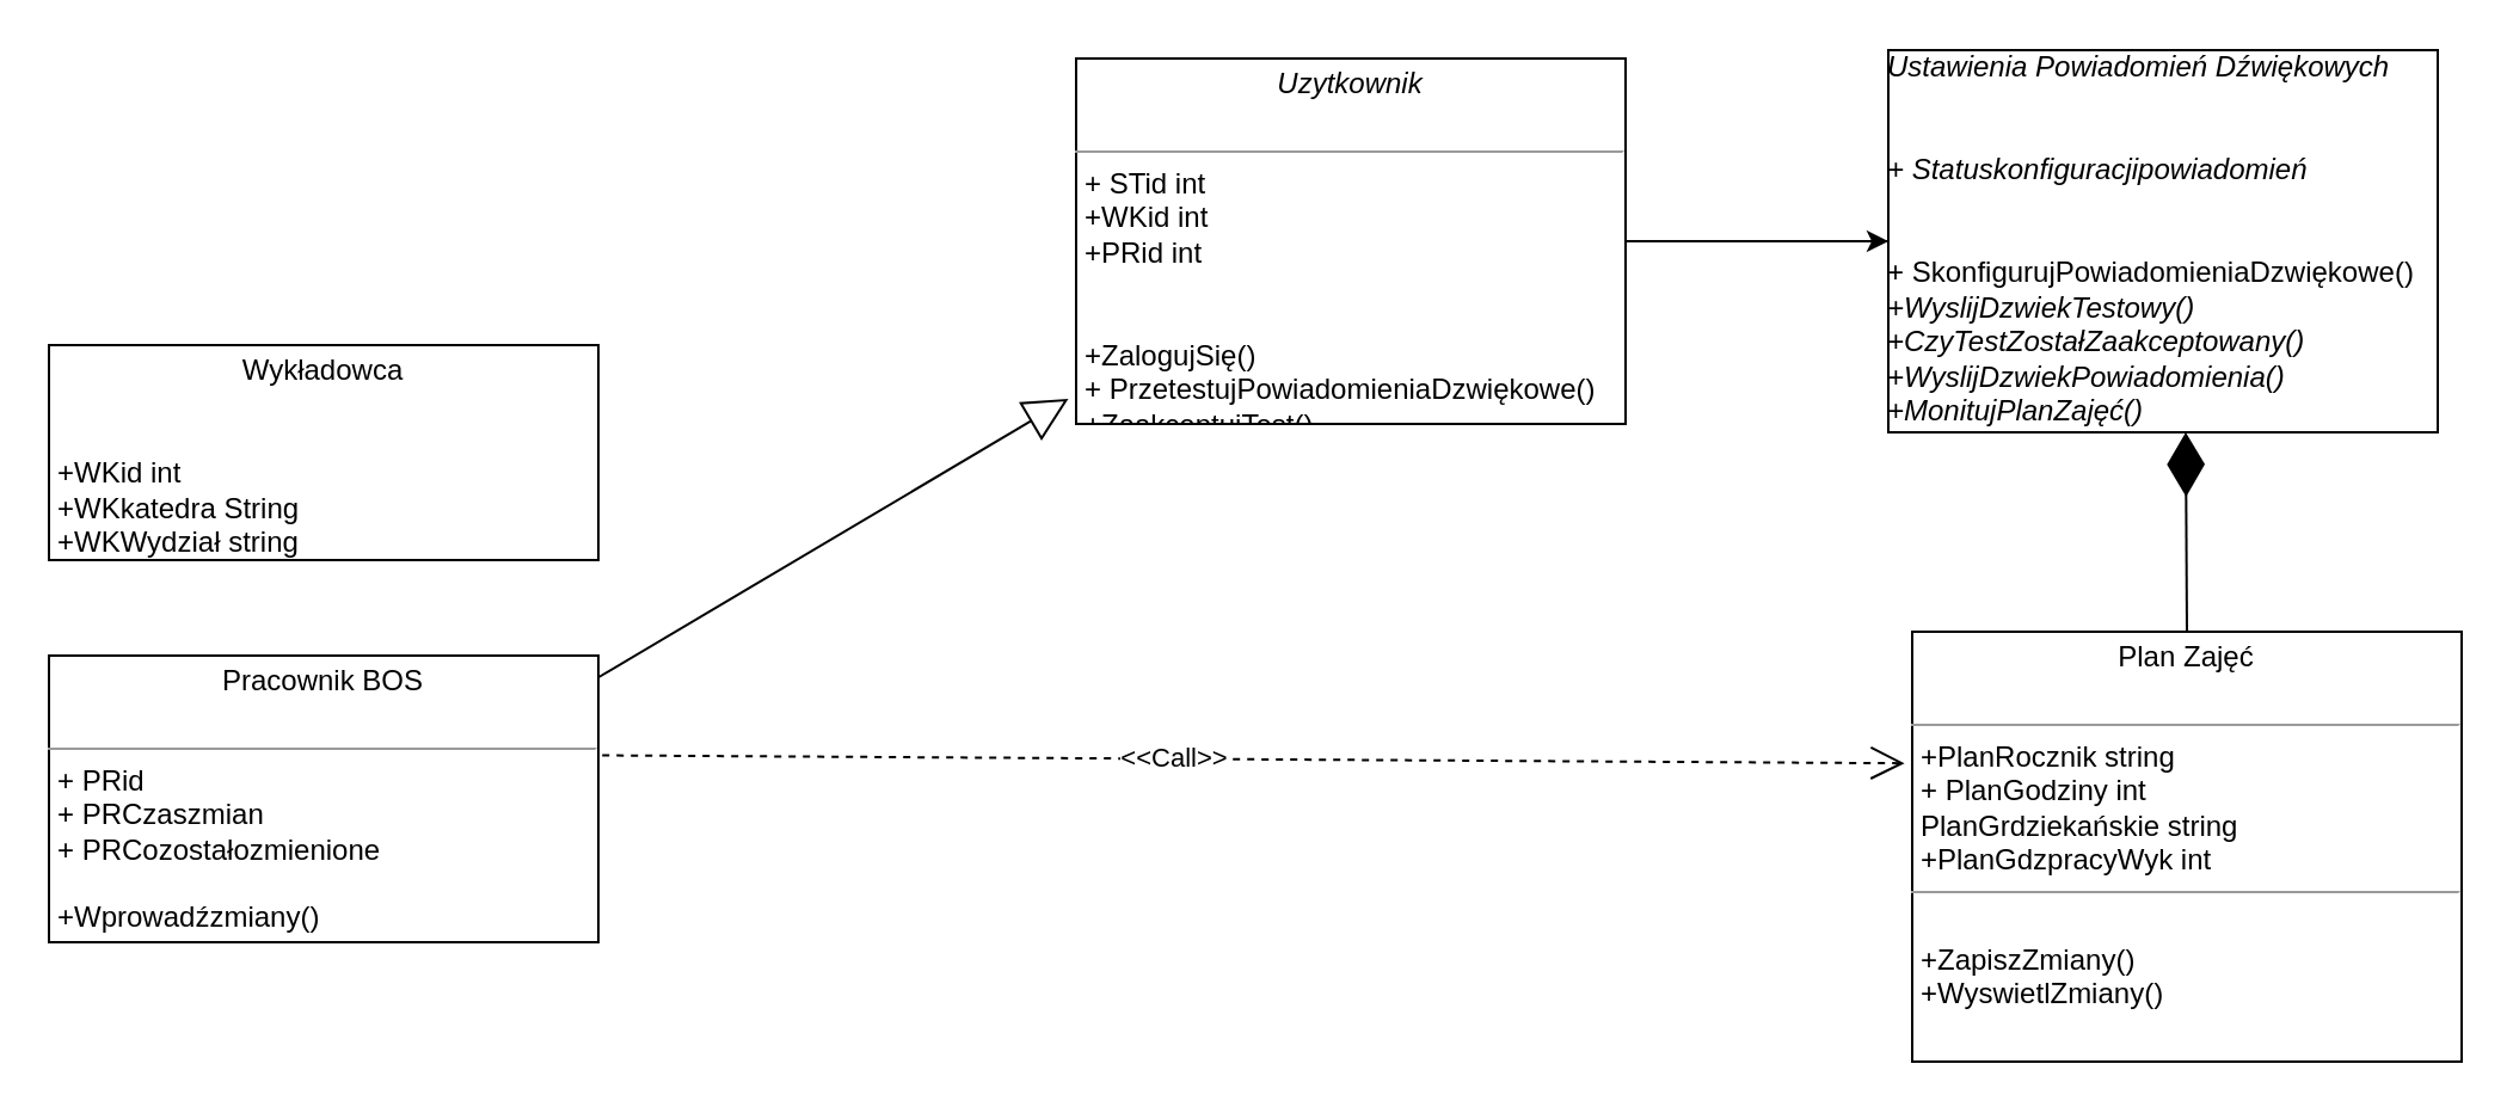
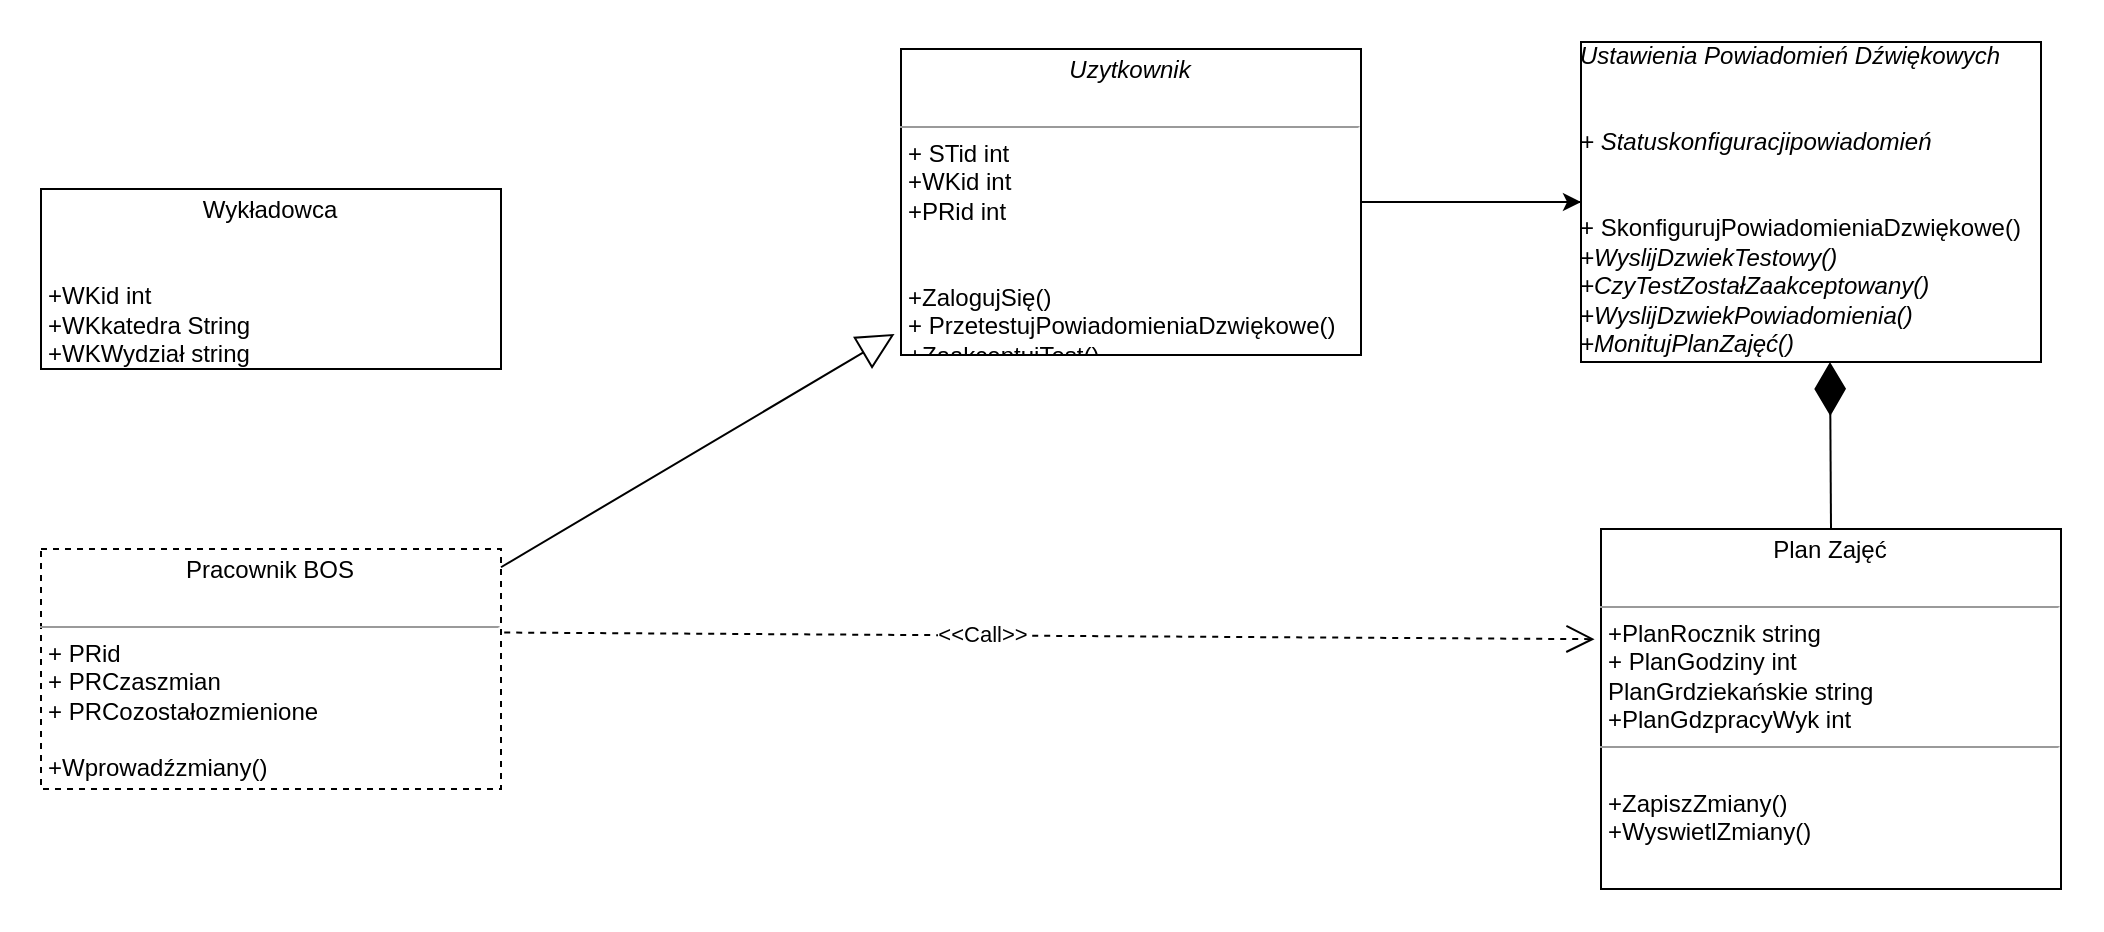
  <mxCell id="0" />
  <mxCell id="1" parent="0" />
  <mxCell id="2" value="&lt;p style=&quot;margin: 0px ; margin-top: 4px ; text-align: center&quot;&gt;Plan Zajęć&lt;span style=&quot;color: rgba(0 , 0 , 0 , 0) ; font-family: monospace ; font-size: 0px&quot;&gt;%3CmxGraphModel%3E%3Croot%3E%3CmxCell%20id%3D%220%22%2F%3E%3CmxCell%20id%3D%221%22%20parent%3D%220%22%2F%3E%3CmxCell%20id%3D%222%22%20value%3D%22%22%20style%3D%22html%3D1%3Bpoints%3D%5B%5D%3Bperimeter%3DorthogonalPerimeter%3BfillColor%3D%23000000%3BstrokeColor%3Dnone%3Bdirection%3Dnorth%3B%22%20vertex%3D%221%22%20parent%3D%221%22%3E%3CmxGeometry%20x%3D%22340%22%20y%3D%22768%22%20width%3D%2288%22%20height%3D%222.5%22%20as%3D%22geometry%22%2F%3E%3C%2FmxCell%3E%3C%2Froot%3E%3C%2FmxGraphModel%3E&lt;/span&gt;&lt;br&gt;&lt;br&gt;&lt;/p&gt;&lt;hr size=&quot;1&quot;&gt;&lt;p style=&quot;margin: 0px ; margin-left: 4px&quot;&gt;+PlanRocznik string&lt;/p&gt;&lt;p style=&quot;margin: 0px ; margin-left: 4px&quot;&gt;+ PlanGodziny int&lt;/p&gt;&lt;p style=&quot;margin: 0px ; margin-left: 4px&quot;&gt;PlanGrdziekańskie string&lt;/p&gt;&lt;p style=&quot;margin: 0px ; margin-left: 4px&quot;&gt;+PlanGdzpracyWyk int&lt;/p&gt;&lt;hr size=&quot;1&quot;&gt;&lt;p style=&quot;margin: 0px ; margin-left: 4px&quot;&gt;&lt;br&gt;+ZapiszZmiany()&lt;/p&gt;&lt;p style=&quot;margin: 0px ; margin-left: 4px&quot;&gt;+WyswietlZmiany()&lt;/p&gt;" style="verticalAlign=top;align=left;overflow=fill;fontSize=12;fontFamily=Helvetica;html=1;rounded=0;shadow=0;comic=0;labelBackgroundColor=none;strokeWidth=1;sketch=0;" parent="1" vertex="1"><mxGeometry x="800" y="264" width="230" height="180" as="geometry" /></mxCell>
- <mxCell id="3" value="&lt;p style=&quot;margin: 0px ; margin-top: 4px ; text-align: center&quot;&gt;Wykładowca&lt;br&gt;&lt;br&gt;&lt;/p&gt;&lt;p style=&quot;margin: 0px ; margin-left: 4px&quot;&gt;&lt;br&gt;&lt;/p&gt;&lt;p style=&quot;margin: 0px ; margin-left: 4px&quot;&gt;+WKid int&lt;/p&gt;&lt;p style=&quot;margin: 0px ; margin-left: 4px&quot;&gt;+WKkatedra String&lt;/p&gt;&lt;p style=&quot;margin: 0px ; margin-left: 4px&quot;&gt;+WKWydział string&lt;/p&gt;&lt;p style=&quot;margin: 0px ; margin-left: 4px&quot;&gt;&lt;br&gt;&lt;/p&gt;&lt;p style=&quot;margin: 0px ; margin-left: 4px&quot;&gt;&lt;br&gt;&lt;/p&gt;" style="verticalAlign=top;align=left;overflow=fill;fontSize=12;fontFamily=Helvetica;html=1;rounded=0;shadow=0;comic=0;labelBackgroundColor=none;strokeWidth=1" parent="1" vertex="1"><mxGeometry x="20" y="144" width="230" height="90" as="geometry" /></mxCell>
+ <mxCell id="3" value="&lt;p style=&quot;margin: 0px ; margin-top: 4px ; text-align: center&quot;&gt;Wykładowca&lt;br&gt;&lt;br&gt;&lt;/p&gt;&lt;p style=&quot;margin: 0px ; margin-left: 4px&quot;&gt;&lt;br&gt;&lt;/p&gt;&lt;p style=&quot;margin: 0px ; margin-left: 4px&quot;&gt;+WKid int&lt;/p&gt;&lt;p style=&quot;margin: 0px ; margin-left: 4px&quot;&gt;+WKkatedra String&lt;/p&gt;&lt;p style=&quot;margin: 0px ; margin-left: 4px&quot;&gt;+WKWydział string&lt;/p&gt;&lt;p style=&quot;margin: 0px ; margin-left: 4px&quot;&gt;&lt;br&gt;&lt;/p&gt;&lt;p style=&quot;margin: 0px ; margin-left: 4px&quot;&gt;&lt;br&gt;&lt;/p&gt;" style="verticalAlign=top;align=left;overflow=fill;fontSize=12;fontFamily=Helvetica;html=1;rounded=0;shadow=0;comic=0;labelBackgroundColor=none;strokeWidth=1" parent="1" vertex="1"><mxGeometry x="20" y="94" width="230" height="90" as="geometry" /></mxCell>
  <mxCell id="4" value="" style="edgeStyle=orthogonalEdgeStyle;rounded=0;orthogonalLoop=1;jettySize=auto;html=1;" edge="1" parent="1" source="5" target="7"><mxGeometry relative="1" as="geometry" /></mxCell>
  <mxCell id="5" value="&lt;p style=&quot;margin: 0px ; margin-top: 4px ; text-align: center&quot;&gt;&lt;i&gt;Uzytkownik&lt;/i&gt;&lt;br&gt;&lt;br&gt;&lt;/p&gt;&lt;hr size=&quot;1&quot;&gt;&lt;p style=&quot;margin: 0px ; margin-left: 4px&quot;&gt;+ STid int&lt;br&gt;&lt;/p&gt;&lt;p style=&quot;margin: 0px ; margin-left: 4px&quot;&gt;+WKid int&lt;/p&gt;&lt;p style=&quot;margin: 0px ; margin-left: 4px&quot;&gt;+PRid int&lt;/p&gt;&lt;p style=&quot;margin: 0px ; margin-left: 4px&quot;&gt;&lt;br&gt;&lt;/p&gt;&lt;p style=&quot;margin: 0px ; margin-left: 4px&quot;&gt;&lt;br&gt;&lt;/p&gt;&lt;p style=&quot;margin: 0px ; margin-left: 4px&quot;&gt;+ZalogujSię()&lt;/p&gt;&lt;p style=&quot;margin: 0px ; margin-left: 4px&quot;&gt;+ PrzetestujPowiadomieniaDzwiękowe()&lt;/p&gt;&lt;p style=&quot;margin: 0px ; margin-left: 4px&quot;&gt;+ZaakceptujTest()&lt;/p&gt;" style="verticalAlign=top;align=left;overflow=fill;fontSize=12;fontFamily=Helvetica;html=1;rounded=0;shadow=0;comic=0;labelBackgroundColor=none;strokeWidth=1" parent="1" vertex="1"><mxGeometry x="450" y="24" width="230" height="153" as="geometry" /></mxCell>
- <mxCell id="6" value="&lt;p style=&quot;margin: 0px ; margin-top: 4px ; text-align: center&quot;&gt;Pracownik BOS&lt;br&gt;&lt;br&gt;&lt;/p&gt;&lt;hr size=&quot;1&quot;&gt;&lt;p style=&quot;margin: 0px ; margin-left: 4px&quot;&gt;+ PRid&lt;/p&gt;&lt;p style=&quot;margin: 0px ; margin-left: 4px&quot;&gt;+ PRCzaszmian&lt;/p&gt;&lt;p style=&quot;margin: 0px ; margin-left: 4px&quot;&gt;+ PRCozostałozmienione&lt;/p&gt;&lt;p style=&quot;margin: 0px ; margin-left: 4px&quot;&gt;&lt;br&gt;&lt;/p&gt;&lt;p style=&quot;margin: 0px ; margin-left: 4px&quot;&gt;+Wprowadźzmiany()&lt;/p&gt;&lt;p style=&quot;margin: 0px ; margin-left: 4px&quot;&gt;&lt;br&gt;&lt;/p&gt;" style="verticalAlign=top;align=left;overflow=fill;fontSize=12;fontFamily=Helvetica;html=1;rounded=0;shadow=0;comic=0;labelBackgroundColor=none;strokeWidth=1" parent="1" vertex="1"><mxGeometry x="20" y="274" width="230" height="120" as="geometry" /></mxCell>
+ <mxCell id="6" value="&lt;p style=&quot;margin: 0px ; margin-top: 4px ; text-align: center&quot;&gt;Pracownik BOS&lt;br&gt;&lt;br&gt;&lt;/p&gt;&lt;hr size=&quot;1&quot;&gt;&lt;p style=&quot;margin: 0px ; margin-left: 4px&quot;&gt;+ PRid&lt;/p&gt;&lt;p style=&quot;margin: 0px ; margin-left: 4px&quot;&gt;+ PRCzaszmian&lt;/p&gt;&lt;p style=&quot;margin: 0px ; margin-left: 4px&quot;&gt;+ PRCozostałozmienione&lt;/p&gt;&lt;p style=&quot;margin: 0px ; margin-left: 4px&quot;&gt;&lt;br&gt;&lt;/p&gt;&lt;p style=&quot;margin: 0px ; margin-left: 4px&quot;&gt;+Wprowadźzmiany()&lt;/p&gt;&lt;p style=&quot;margin: 0px ; margin-left: 4px&quot;&gt;&lt;br&gt;&lt;/p&gt;" style="verticalAlign=top;align=left;overflow=fill;fontSize=12;fontFamily=Helvetica;html=1;rounded=0;shadow=0;comic=0;labelBackgroundColor=none;strokeWidth=1;dashed=1;" parent="1" vertex="1"><mxGeometry x="20" y="274" width="230" height="120" as="geometry" /></mxCell>
  <mxCell id="7" value="&lt;i&gt;Ustawienia Powiadomień Dźwiękowych&lt;br&gt;&lt;br&gt;&lt;br&gt;+ Statuskonfiguracjipowiadomień&lt;br&gt;&lt;br&gt;&lt;br&gt;&lt;/i&gt;+ SkonfigurujPowiadomieniaDzwiękowe()&lt;i&gt;&lt;br&gt;+WyslijDzwiekTestowy()&lt;br&gt;+CzyTestZostałZaakceptowany()&lt;br&gt;+WyslijDzwiekPowiadomienia()&lt;br&gt;+MonitujPlanZajęć()&lt;br&gt;&lt;br&gt;&lt;/i&gt;" style="verticalAlign=top;align=left;overflow=fill;fontSize=12;fontFamily=Helvetica;rounded=0;shadow=0;comic=0;labelBackgroundColor=none;strokeWidth=1;html=1;" parent="1" vertex="1"><mxGeometry x="790" y="20.5" width="230" height="160" as="geometry" /></mxCell>
  <mxCell id="8" value="" style="endArrow=none;html=1;edgeStyle=orthogonalEdgeStyle;exitX=1;exitY=0.5;exitDx=0;exitDy=0;entryX=0;entryY=0.5;entryDx=0;entryDy=0;" parent="1" source="5" target="7" edge="1"><mxGeometry relative="1" as="geometry"><mxPoint x="530" y="344" as="sourcePoint" /><mxPoint x="690" y="344" as="targetPoint" /></mxGeometry></mxCell>
  <mxCell id="9" value="" style="endArrow=diamondThin;endFill=1;endSize=24;html=1;exitX=0.5;exitY=0;exitDx=0;exitDy=0;" parent="1" source="2" edge="1"><mxGeometry width="160" relative="1" as="geometry"><mxPoint x="915" y="254" as="sourcePoint" /><mxPoint x="914.5" y="180.5" as="targetPoint" /></mxGeometry></mxCell>
  <mxCell id="10" value="&amp;lt;&amp;lt;Call&amp;gt;&amp;gt;" style="endArrow=open;endSize=12;dashed=1;html=1;exitX=1.007;exitY=0.348;exitDx=0;exitDy=0;exitPerimeter=0;entryX=-0.014;entryY=0.306;entryDx=0;entryDy=0;entryPerimeter=0;" parent="1" source="6" target="2" edge="1"><mxGeometry x="-0.125" width="160" relative="1" as="geometry"><mxPoint x="810" y="464" as="sourcePoint" /><mxPoint x="970" y="464" as="targetPoint" /><Array as="points" /><mxPoint as="offset" /></mxGeometry></mxCell>
  <mxCell id="11" value="" style="endArrow=block;endSize=16;endFill=0;html=1;exitX=1;exitY=0.076;exitDx=0;exitDy=0;exitPerimeter=0;entryX=-0.014;entryY=0.931;entryDx=0;entryDy=0;entryPerimeter=0;" parent="1" source="6" target="5" edge="1"><mxGeometry width="160" relative="1" as="geometry"><mxPoint x="390" y="244" as="sourcePoint" /><mxPoint x="550" y="244" as="targetPoint" /></mxGeometry></mxCell>
